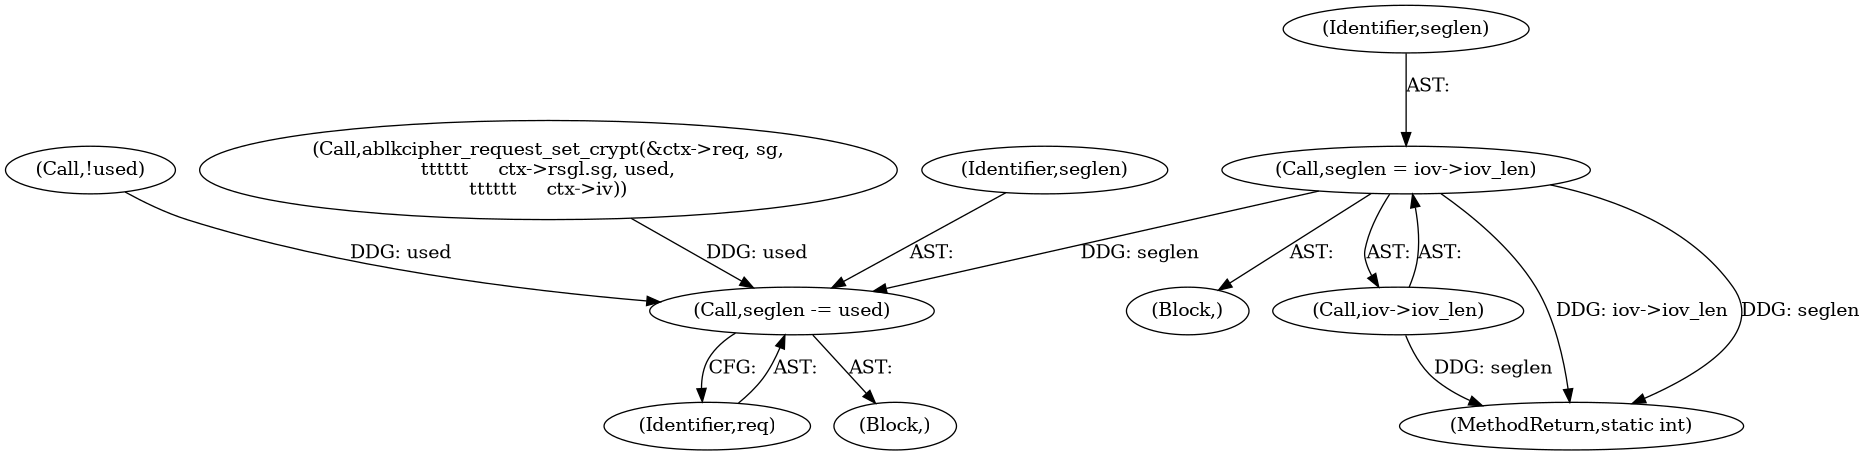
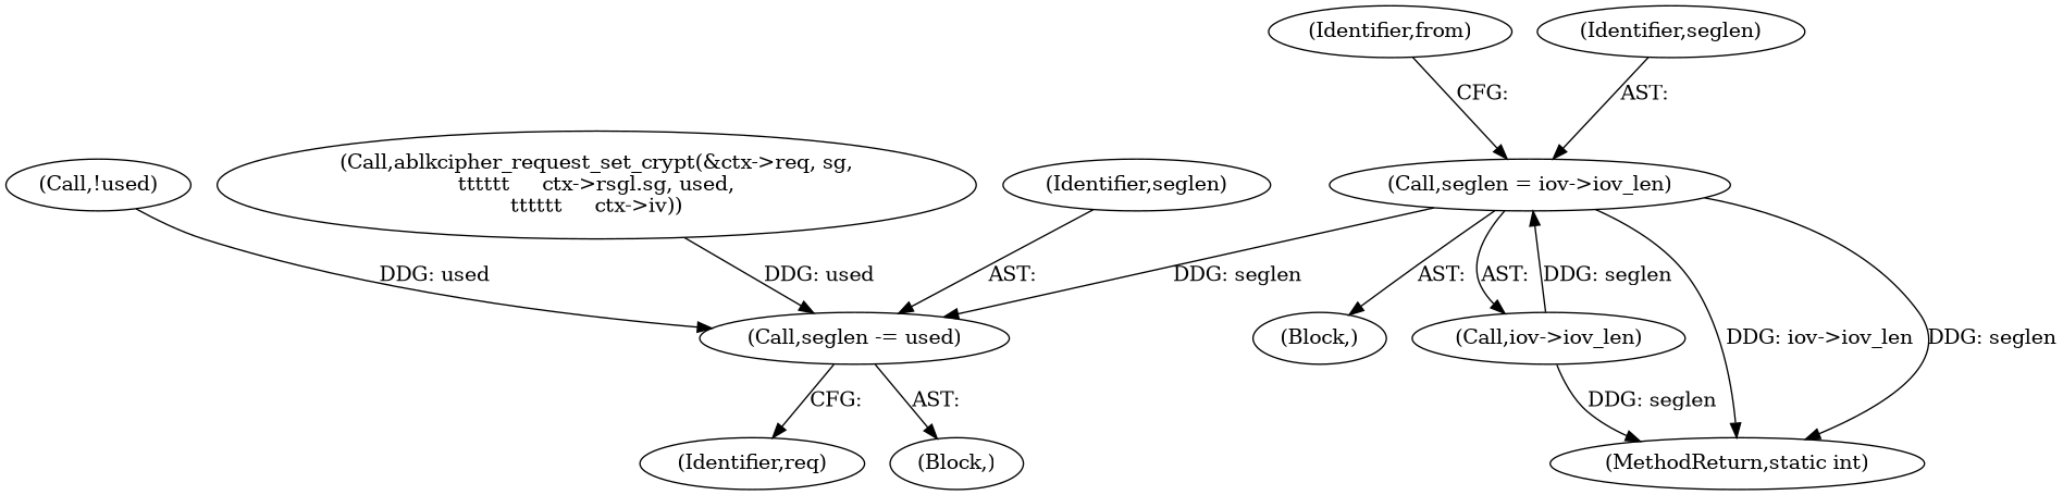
  digraph {
    n1 [label="(Call,seglen = iov->iov_len)"]
    n2 [label="(Call,seglen -= used)"]
    n3 [label="(Block,)"]
    n4 [label="(Call,iov->iov_len)"]
    n5 [label="(MethodReturn,static int)"]
    n6 [label="(Identifier,req)"]
    n7 [label="(Block,)"]
+   n8 [label="(Identifier,from)"]
    n9 [label="(Call,!used)"]
    n10 [label="(Identifier,seglen)"]
    n11 [label="(Call,ablkcipher_request_set_crypt(&ctx->req, sg,\n\t\t\t\t\t\t     ctx->rsgl.sg, used,\n\t\t\t\t\t\t     ctx->iv))"]
    n12 [label="(Identifier,seglen)"]
    n1 -> n2 [label="DDG: seglen"]
    n1 -> n3 [label="AST: "]
    n1 -> n4 [label="AST: "]
    n1 -> n5 [label="DDG: iov->iov_len"]
    n1 -> n5 [label="DDG: seglen"]
    n2 -> n6 [label="CFG: "]
    n2 -> n7 [label="AST: "]
-   n4 -> n1 [label="AST: "]
+   n4 -> n1 [label="DDG: seglen"]
    n4 -> n5 [label="DDG: seglen"]
-   n6 -> n2 [label="AST: "]
+   n8 -> n1 [label="CFG: "]
    n9 -> n2 [label="DDG: used"]
    n10 -> n1 [label="AST: "]
    n11 -> n2 [label="DDG: used"]
    n12 -> n2 [label="AST: "]
  }
